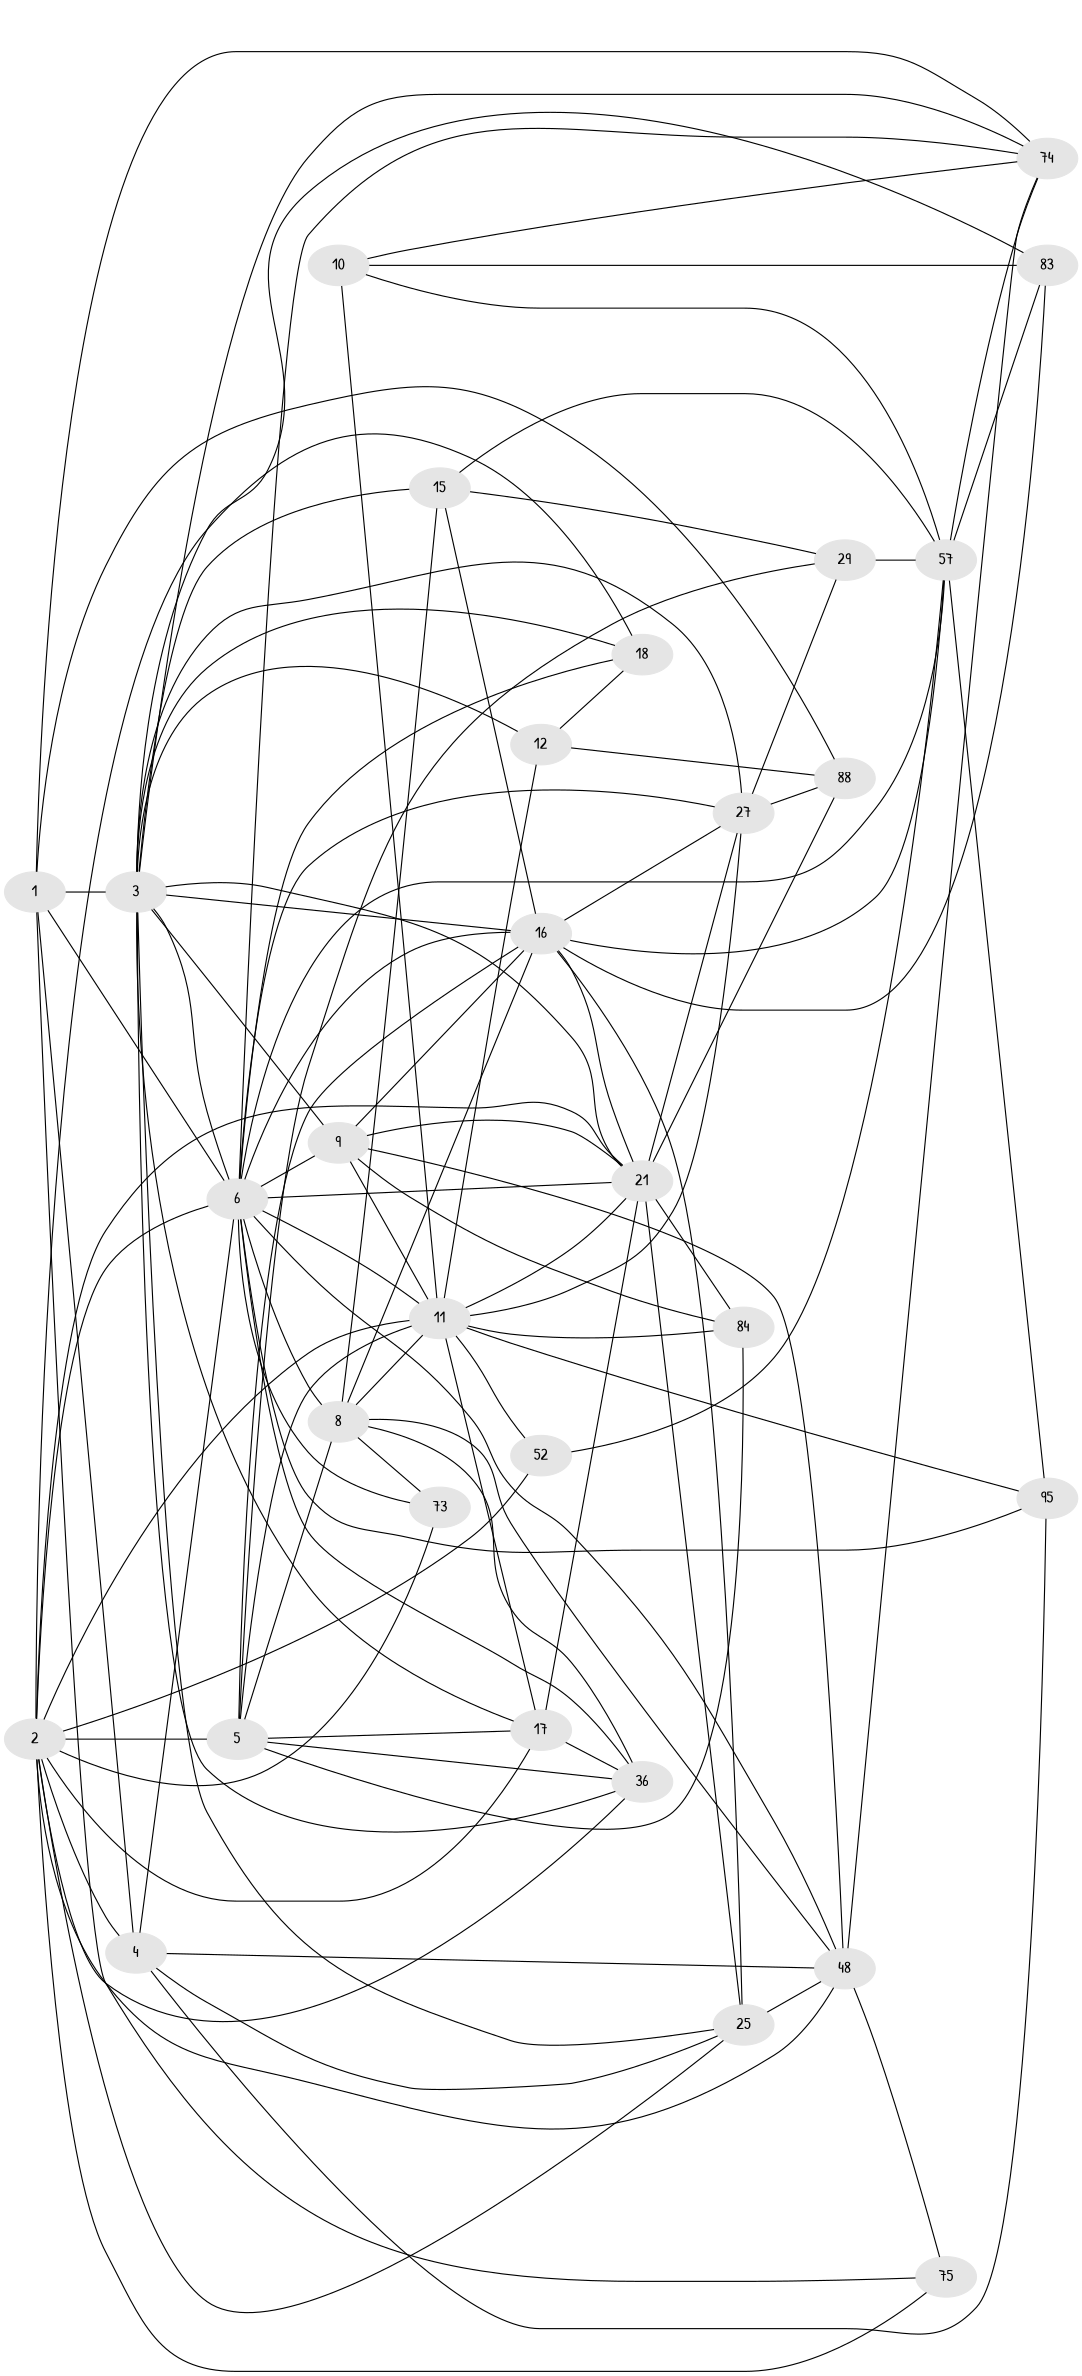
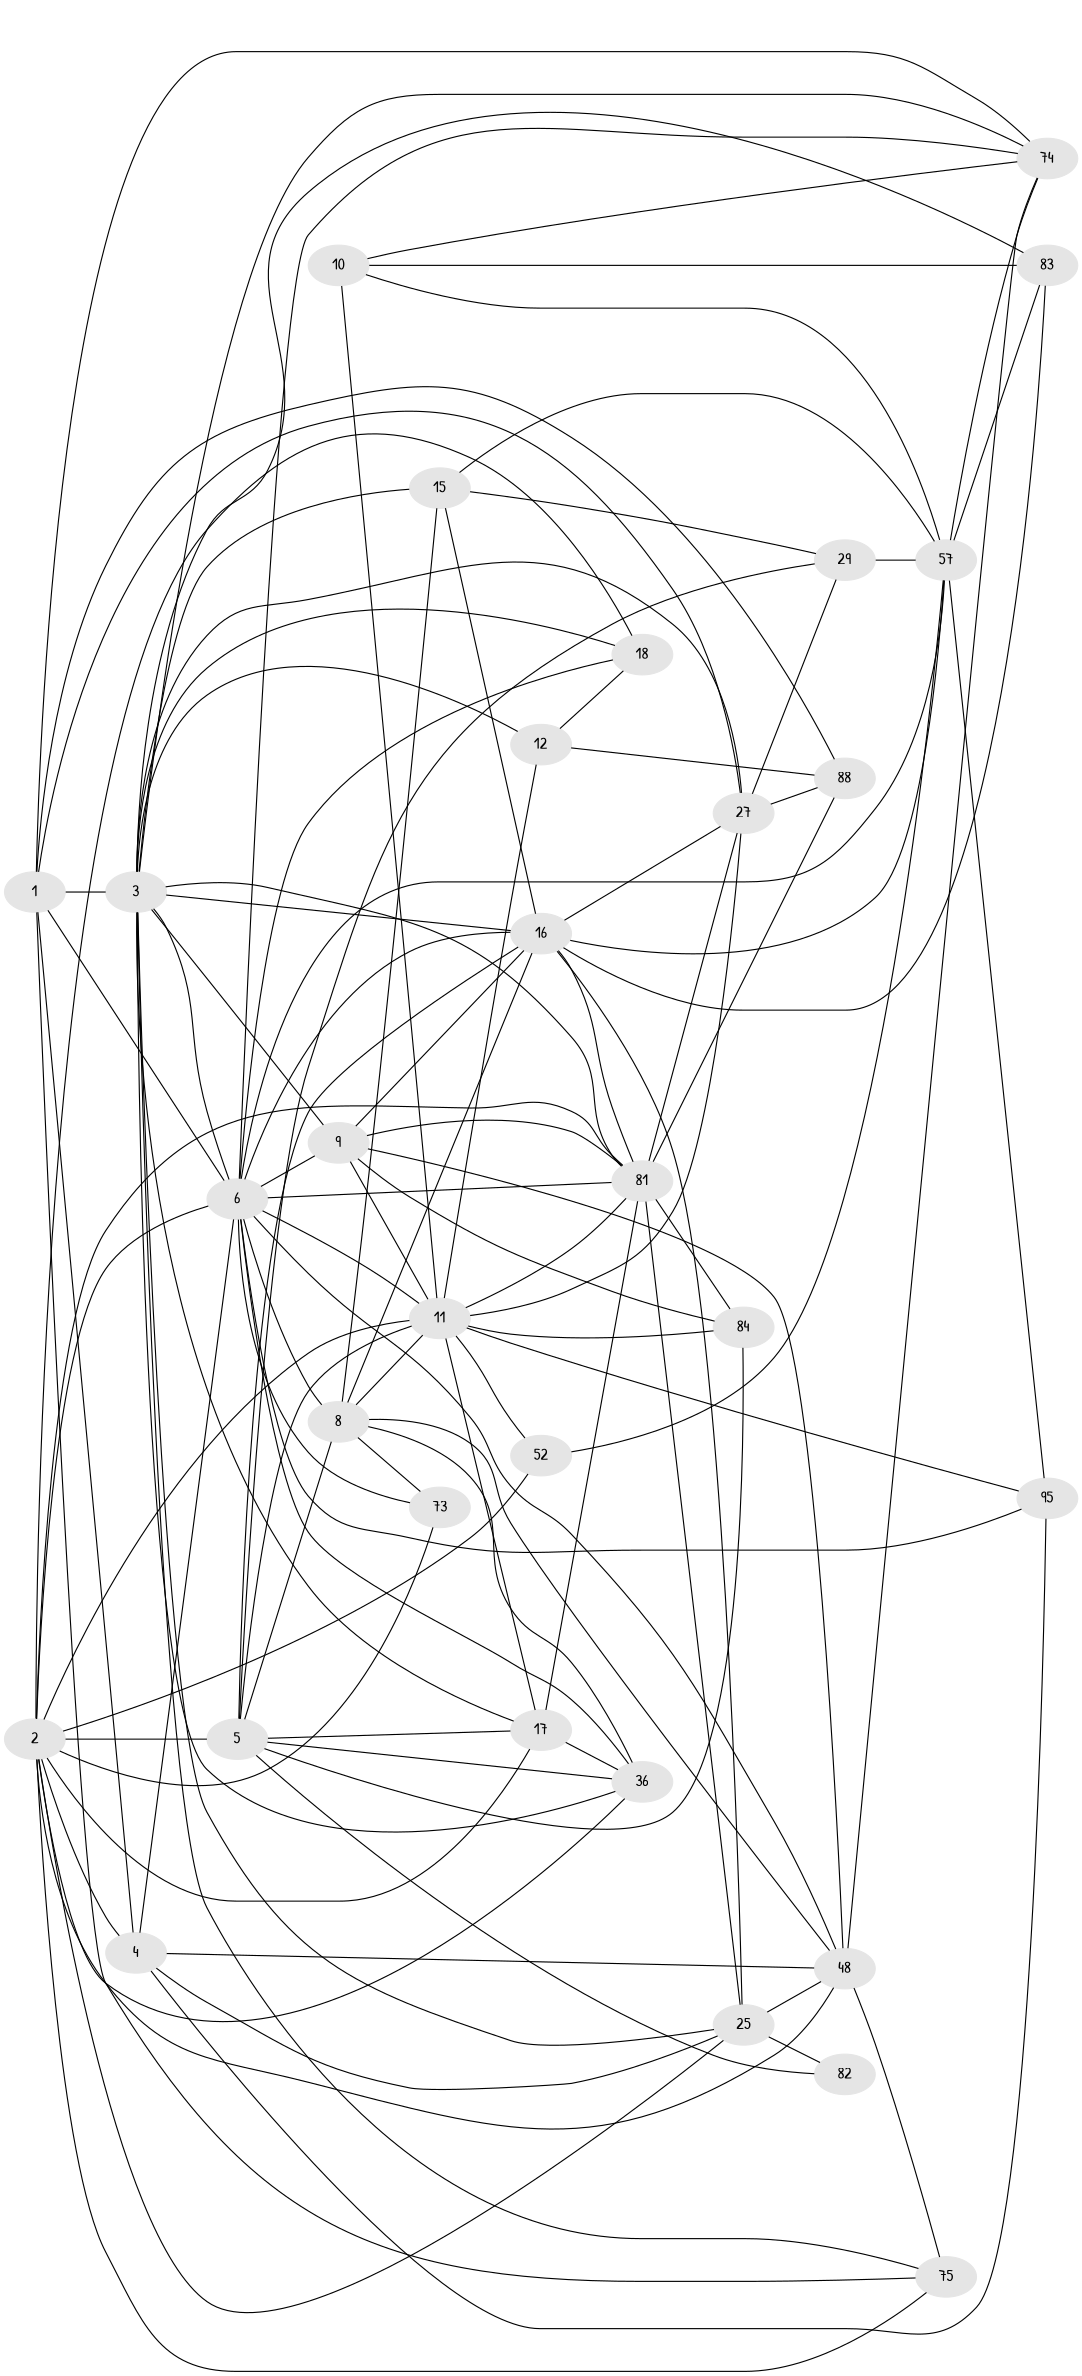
  graph {
    fontname="Patrick Hand"
    rankdir=LR
    node [color=gray90 fontname="Patrick Hand" style=filled]
    edge [fontname="Patrick Hand"]
    1 [super="+7+111"]
    3 [super="+114+91+23+22+37+86"]
    4 [super="+26"]
    6 [super="+70+56+13"]
    27 [super="+55"]
    74 [super="+106+79"]
    75 [super="+97+90"]
    88 [super="+105"]
    15 [super="+19"]
    17 [super="+34+115"]
    18 [super="+43+108"]
-   21 [super="+33"]
+   21 [super="+33" label=81]
    25 [super="+103"]
    36 [super="+89"]
    9 [super="+80"]
    12 [super="+39"]
    16 [super="+30+32+72+107"]
    83 [super="+98"]
    48 [super="+71"]
    95
    11 [super="+24+47+68+38"]
    73
    8 [super="+40+41"]
    57 [super="+60+87"]
    29 [super="+109"]
    2 [super="+50+64+61+14+99"]
    5 [super="+67+66"]
    52 [super="+53+93"]
+   82
    84 [super="+85"]
    10 [super="+65+51"]
    1 -- 3
    1 -- 4
    1 -- 6
-   6 -- 27
+   1 -- 27
    1 -- 74
    1 -- 75
    1 -- 88
    3 -- 6 [weight=3]
    3 -- 27
    3 -- 74
+   3 -- 75 [weight=2]
    3 -- 15
    3 -- 17 [weight=2]
    3 -- 18
    3 -- 21
    3 -- 25
    3 -- 36
    3 -- 9
    3 -- 12
    3 -- 16
    3 -- 83 [weight=2]
    4 -- 6
    4 -- 25
    4 -- 48
    4 -- 95
    6 -- 74
    6 -- 18
    6 -- 21 [weight=2]
    6 -- 36
    6 -- 9
    6 -- 16 [weight=2]
    6 -- 48
    6 -- 95
    6 -- 11 [weight=2]
    6 -- 73
    6 -- 8
    6 -- 57
    27 -- 88
    27 -- 29
    15 -- 16
    15 -- 57
    15 -- 29
    17 -- 21
    17 -- 36
    21 -- 27
    21 -- 88
    21 -- 25
    21 -- 84 [weight=2]
    25 -- 48
+   25 -- 82
    9 -- 21
    9 -- 16 [weight=2]
    9 -- 48
    9 -- 11
    9 -- 84
    12 -- 88
    12 -- 18
    16 -- 27 [weight=2]
    16 -- 21
    16 -- 25 [weight=2]
    16 -- 83
    16 -- 57
    48 -- 74
    48 -- 75
    11 -- 27 [weight=2]
    11 -- 17
    11 -- 21 [weight=2]
    11 -- 12
    11 -- 95
    11 -- 52
    11 -- 84
    8 -- 15
    8 -- 36
    8 -- 16
    8 -- 48
    8 -- 11
    8 -- 73
    57 -- 74
    57 -- 83
    57 -- 95
    29 -- 57
    2 -- 4 [weight=2]
    2 -- 6 [weight=2]
    2 -- 75 [weight=3]
    2 -- 17
    2 -- 18 [weight=2]
    2 -- 21
    2 -- 25
    2 -- 36
    2 -- 48
    2 -- 11 [weight=2]
    2 -- 73
    2 -- 5 [weight=3]
    2 -- 52 [weight=2]
    5 -- 17
    5 -- 36 [weight=2]
    5 -- 16
    5 -- 11
    5 -- 8 [weight=3]
    5 -- 29
+   5 -- 82
    5 -- 84
    52 -- 57
    10 -- 74
    10 -- 83 [weight=2]
    10 -- 11
    10 -- 57
  }
